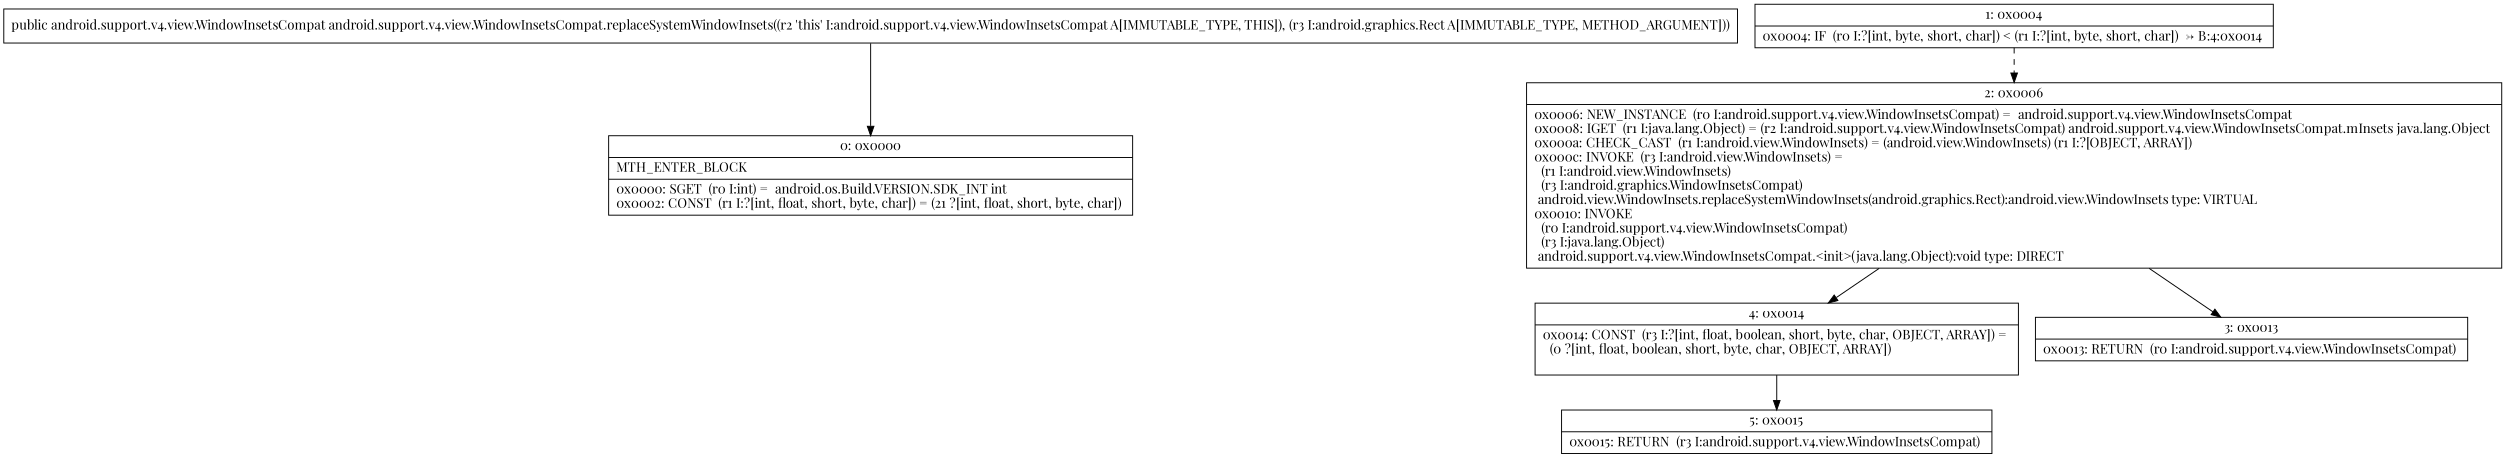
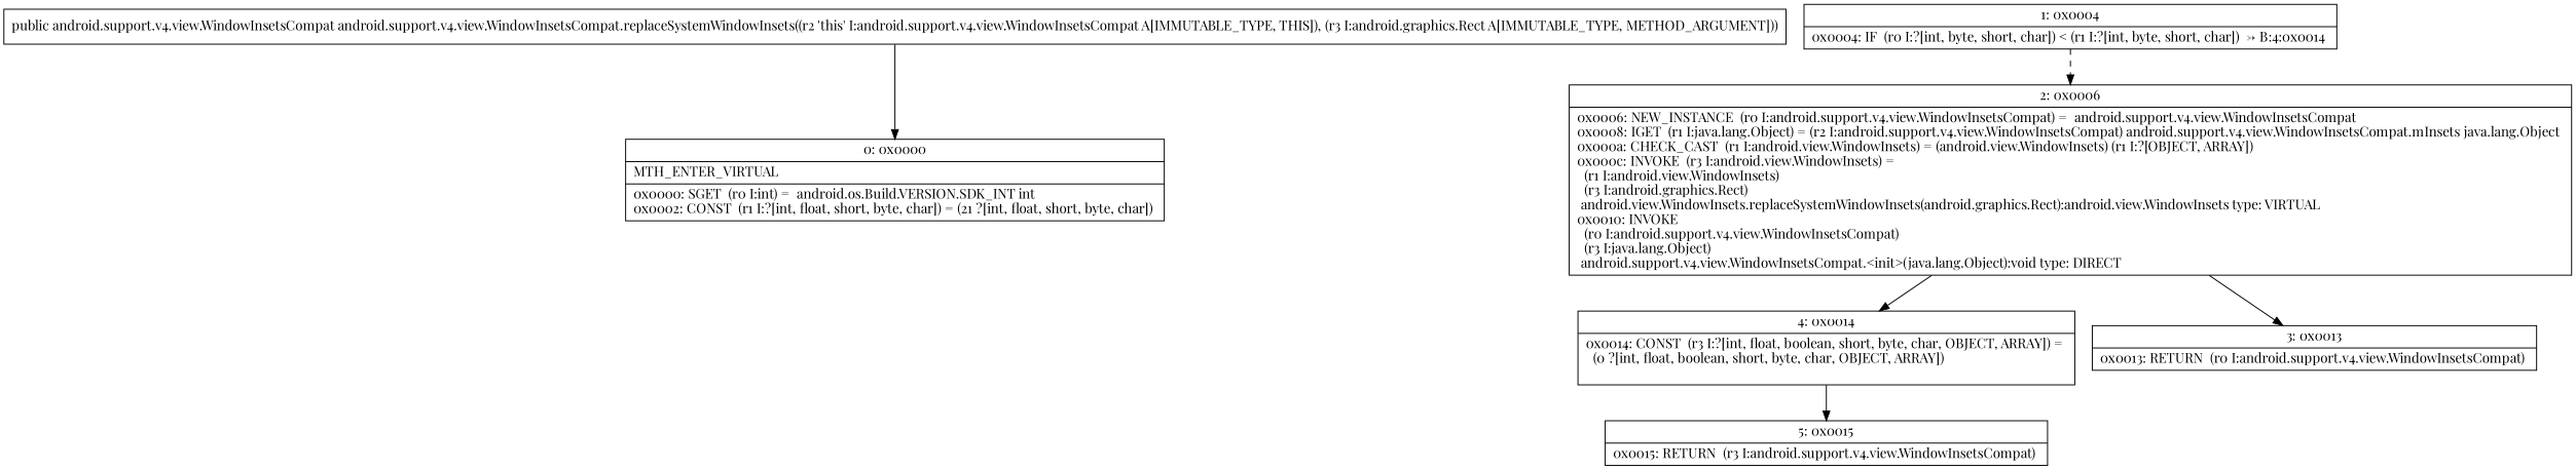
  digraph {
    fontname="Playfair Display"
    node [fontname="Playfair Display" shape=record]
    edge [fontname="Playfair Display"]
-   n1 [label="{0\:\ 0x0000|MTH_ENTER_BLOCK\l|0x0000: SGET  (r0 I:int) =  android.os.Build.VERSION.SDK_INT int \l0x0002: CONST  (r1 I:?[int, float, short, byte, char]) = (21 ?[int, float, short, byte, char]) \l}"]
+   n1 [label="{0\:\ 0x0000|MTH_ENTER_VIRTUAL\l|0x0000: SGET  (r0 I:int) =  android.os.Build.VERSION.SDK_INT int \l0x0002: CONST  (r1 I:?[int, float, short, byte, char]) = (21 ?[int, float, short, byte, char]) \l}"]
    n2 [label="{1\:\ 0x0004|0x0004: IF  (r0 I:?[int, byte, short, char]) \< (r1 I:?[int, byte, short, char])  \-\> B:4:0x0014 \l}"]
-   n3 [label="{2\:\ 0x0006|0x0006: NEW_INSTANCE  (r0 I:android.support.v4.view.WindowInsetsCompat) =  android.support.v4.view.WindowInsetsCompat \l0x0008: IGET  (r1 I:java.lang.Object) = (r2 I:android.support.v4.view.WindowInsetsCompat) android.support.v4.view.WindowInsetsCompat.mInsets java.lang.Object \l0x000a: CHECK_CAST  (r1 I:android.view.WindowInsets) = (android.view.WindowInsets) (r1 I:?[OBJECT, ARRAY]) \l0x000c: INVOKE  (r3 I:android.view.WindowInsets) = \l  (r1 I:android.view.WindowInsets)\l  (r3 I:android.graphics.WindowInsetsCompat)\l android.view.WindowInsets.replaceSystemWindowInsets(android.graphics.Rect):android.view.WindowInsets type: VIRTUAL \l0x0010: INVOKE  \l  (r0 I:android.support.v4.view.WindowInsetsCompat)\l  (r3 I:java.lang.Object)\l android.support.v4.view.WindowInsetsCompat.\<init\>(java.lang.Object):void type: DIRECT \l}"]
+   n3 [label="{2\:\ 0x0006|0x0006: NEW_INSTANCE  (r0 I:android.support.v4.view.WindowInsetsCompat) =  android.support.v4.view.WindowInsetsCompat \l0x0008: IGET  (r1 I:java.lang.Object) = (r2 I:android.support.v4.view.WindowInsetsCompat) android.support.v4.view.WindowInsetsCompat.mInsets java.lang.Object \l0x000a: CHECK_CAST  (r1 I:android.view.WindowInsets) = (android.view.WindowInsets) (r1 I:?[OBJECT, ARRAY]) \l0x000c: INVOKE  (r3 I:android.view.WindowInsets) = \l  (r1 I:android.view.WindowInsets)\l  (r3 I:android.graphics.Rect)\l android.view.WindowInsets.replaceSystemWindowInsets(android.graphics.Rect):android.view.WindowInsets type: VIRTUAL \l0x0010: INVOKE  \l  (r0 I:android.support.v4.view.WindowInsetsCompat)\l  (r3 I:java.lang.Object)\l android.support.v4.view.WindowInsetsCompat.\<init\>(java.lang.Object):void type: DIRECT \l}"]
    n4 [label="{4\:\ 0x0014|0x0014: CONST  (r3 I:?[int, float, boolean, short, byte, char, OBJECT, ARRAY]) = \l  (0 ?[int, float, boolean, short, byte, char, OBJECT, ARRAY])\l \l}"]
    n5 [label="{3\:\ 0x0013|0x0013: RETURN  (r0 I:android.support.v4.view.WindowInsetsCompat) \l}"]
    n6 [label="{5\:\ 0x0015|0x0015: RETURN  (r3 I:android.support.v4.view.WindowInsetsCompat) \l}"]
    n7 [label="{public android.support.v4.view.WindowInsetsCompat android.support.v4.view.WindowInsetsCompat.replaceSystemWindowInsets((r2 'this' I:android.support.v4.view.WindowInsetsCompat A[IMMUTABLE_TYPE, THIS]), (r3 I:android.graphics.Rect A[IMMUTABLE_TYPE, METHOD_ARGUMENT])) }"]
    n2 -> n3 [style=dashed]
    n3 -> n4
    n3 -> n5
    n4 -> n6
    n7 -> n1
  }
